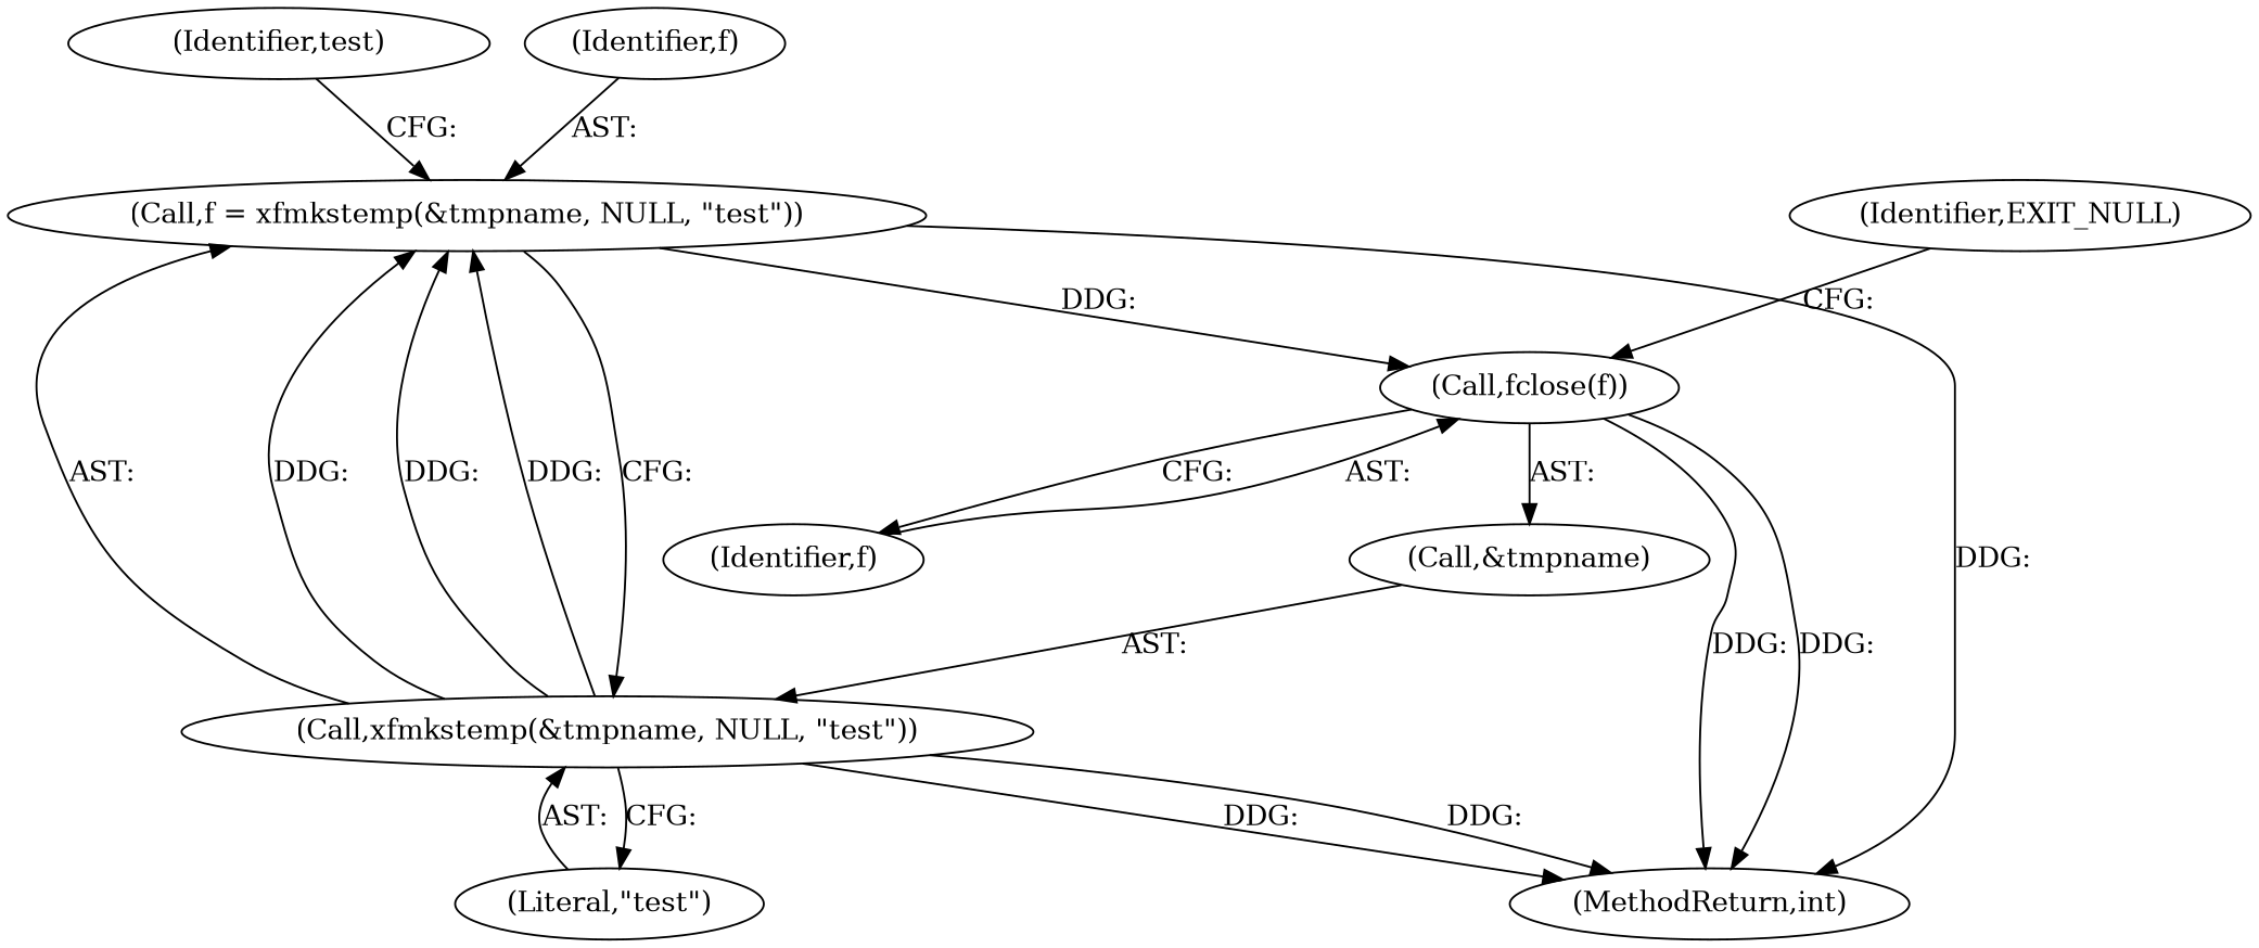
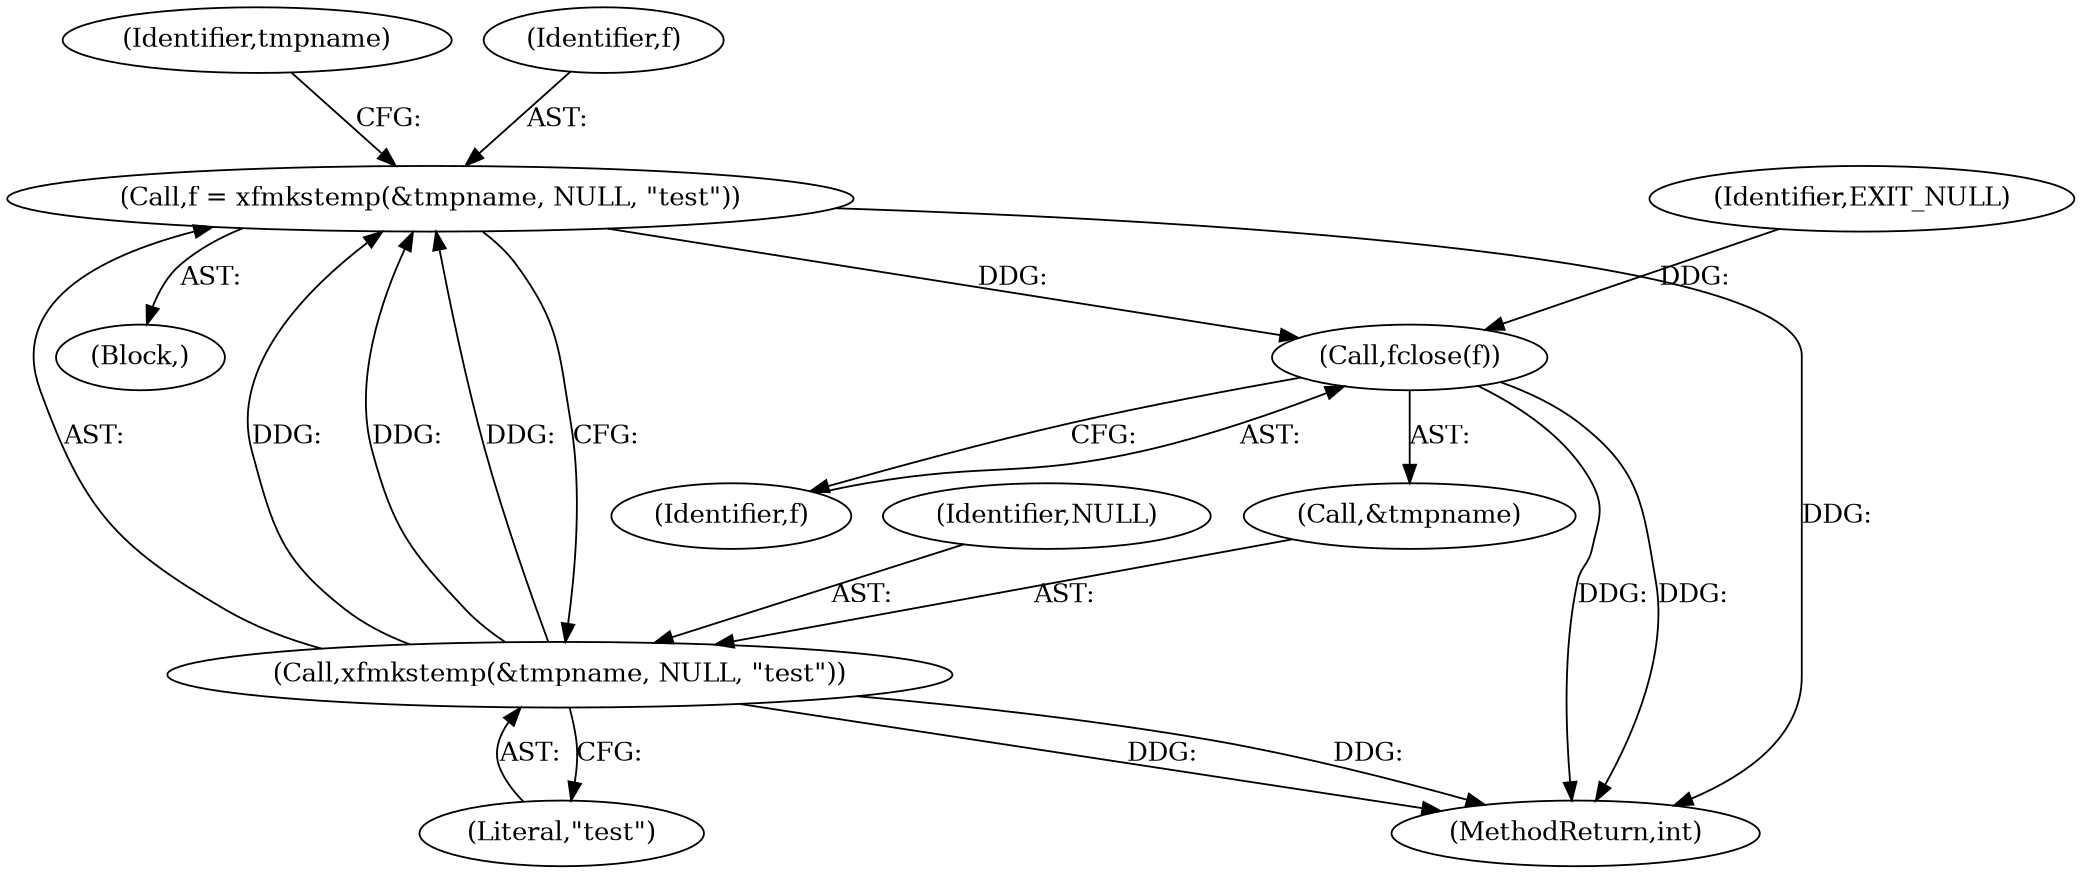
  digraph {
    n1 [label="(Call,f = xfmkstemp(&tmpname, NULL, \"test\"))"]
    n2 [label="(Call,xfmkstemp(&tmpname, NULL, \"test\"))"]
    n3 [label="(Call,fclose(f))"]
+   n4 [label="(Block,)"]
    n5 [label="(MethodReturn,int)"]
    n6 [label="(Literal,\"test\")"]
    n7 [label="(Identifier,f)"]
    n8 [label="(Call,&tmpname)"]
-   n9 [label="(Identifier,test)"]
+   n9 [label="(Identifier,tmpname)"]
    n10 [label="(Identifier,EXIT_NULL)"]
    n11 [label="(Identifier,f)"]
+   n12 [label="(Identifier,NULL)"]
    n1 -> n2 [label="CFG: "]
    n1 -> n3 [label="DDG: "]
+   n1 -> n4 [label="AST: "]
    n1 -> n5 [label="DDG: "]
    n2 -> n1 [label="AST: "]
    n2 -> n1 [label="DDG: "]
    n2 -> n1 [label="DDG: "]
    n2 -> n1 [label="DDG: "]
    n2 -> n5 [label="DDG: "]
    n2 -> n5 [label="DDG: "]
    n2 -> n6 [label="CFG: "]
    n3 -> n5 [label="DDG: "]
    n3 -> n5 [label="DDG: "]
    n3 -> n7 [label="CFG: "]
    n3 -> n8 [label="AST: "]
    n6 -> n2 [label="AST: "]
    n7 -> n3 [label="AST: "]
    n8 -> n2 [label="AST: "]
    n9 -> n1 [label="CFG: "]
-   n10 -> n3 [label="CFG: "]
+   n10 -> n3 [label="DDG: "]
    n11 -> n1 [label="AST: "]
+   n12 -> n2 [label="AST: "]
  }
